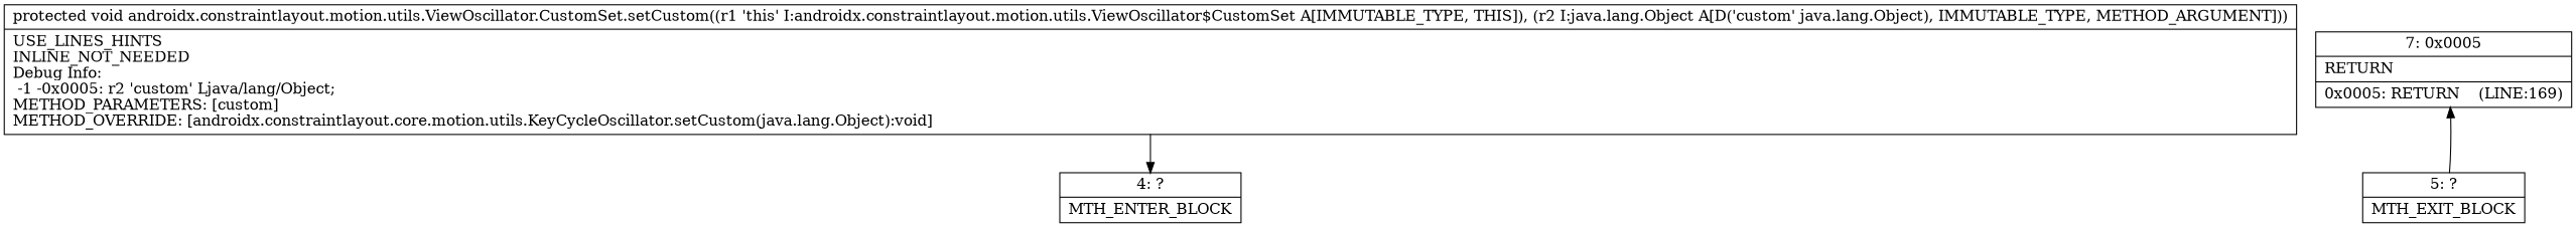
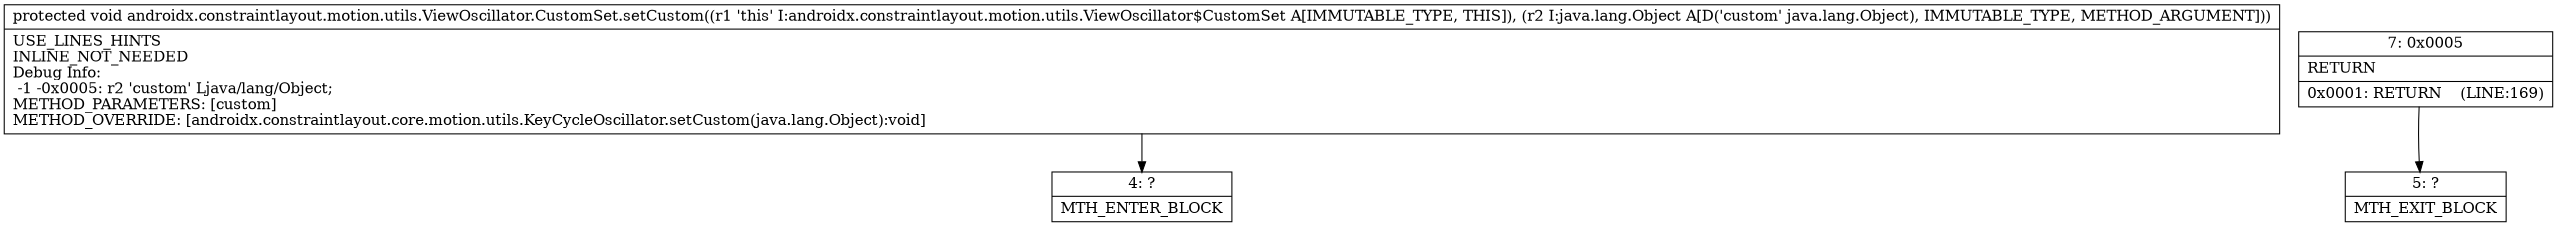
  digraph {
    node [shape=record]
    n1 [label="{4\:\ ?|MTH_ENTER_BLOCK\l}"]
-   n2 [label="{7\:\ 0x0005|RETURN\l|0x0005: RETURN    (LINE:169)\l}"]
+   n2 [label="{7\:\ 0x0005|RETURN\l|0x0001: RETURN    (LINE:169)\l}"]
    n3 [label="{5\:\ ?|MTH_EXIT_BLOCK\l}"]
    n4 [label="{protected void androidx.constraintlayout.motion.utils.ViewOscillator.CustomSet.setCustom((r1 'this' I:androidx.constraintlayout.motion.utils.ViewOscillator$CustomSet A[IMMUTABLE_TYPE, THIS]), (r2 I:java.lang.Object A[D('custom' java.lang.Object), IMMUTABLE_TYPE, METHOD_ARGUMENT]))  | USE_LINES_HINTS\lINLINE_NOT_NEEDED\lDebug Info:\l  \-1 \-0x0005: r2 'custom' Ljava\/lang\/Object;\lMETHOD_PARAMETERS: [custom]\lMETHOD_OVERRIDE: [androidx.constraintlayout.core.motion.utils.KeyCycleOscillator.setCustom(java.lang.Object):void]\l}"]
-   n3 -> n2
+   n2 -> n3
    n4 -> n1
  }
